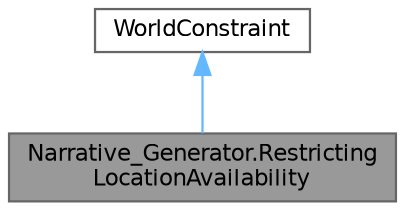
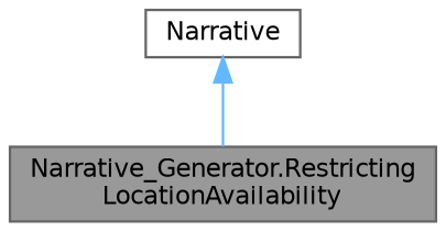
  digraph {
    node [color=gray40 fontname=Helvetica fontsize=10 shape=box style=filled]
    n1 [fillcolor=grey60 fontcolor=black height=0.2 label="Narrative_Generator.Restricting\lLocationAvailability" width=0.4]
-   n2 [fillcolor=white height=0.2 label=WorldConstraint width=0.4]
+   n2 [fillcolor=white height=0.2 label=Narrative width=0.4]
    n2 -> n1 [color=steelblue1 dir=back fontname=Helvetica fontsize=10 labelfontname=Helvetica labelfontsize=10 style=solid]
  }
